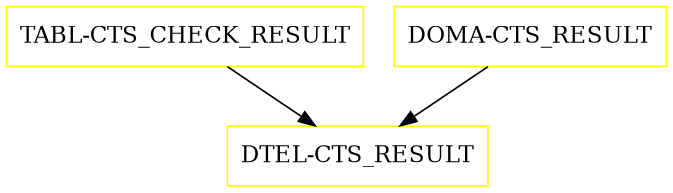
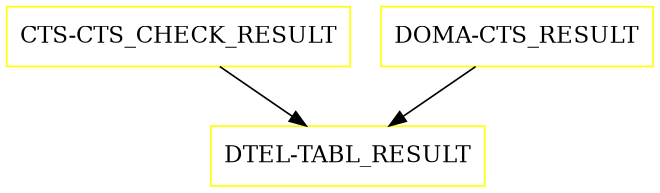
  digraph {
    fontname="DejaVu Serif"
    node [color=yellow fontname="DejaVu Serif" shape=box]
    edge [fontname="DejaVu Serif"]
-   "TABL-CTS_CHECK_RESULT"
-   "DTEL-CTS_RESULT"
+   "TABL-CTS_CHECK_RESULT" [label="CTS-CTS_CHECK_RESULT"]
+   "DTEL-CTS_RESULT" [label="DTEL-TABL_RESULT"]
    "DOMA-CTS_RESULT"
    "TABL-CTS_CHECK_RESULT" -> "DTEL-CTS_RESULT"
    "DOMA-CTS_RESULT" -> "DTEL-CTS_RESULT"
  }
